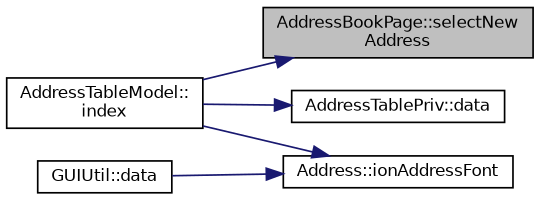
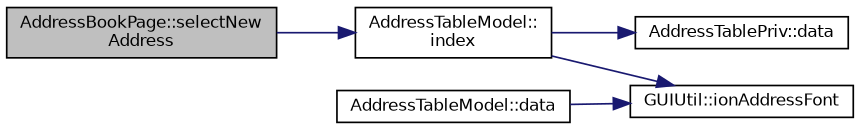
  digraph {
    rankdir=LR
    node [color=black fillcolor=white fontname=Helvetica fontsize=10 shape=record style=filled]
    edge [color=midnightblue fontname=Helvetica fontsize=10 labelfontname=Helvetica labelfontsize=10 style=solid]
    n1 [fillcolor=grey75 fontcolor=black height=0.2 label="AddressBookPage::selectNew\lAddress" width=0.4]
    n2 [height=0.2 label="AddressTableModel::\lindex" width=0.4]
    n3 [height=0.2 label="AddressTablePriv::data" width=0.4]
-   n4 [height=0.2 label="Address::ionAddressFont" width=0.4]
-   n5 [height=0.2 label="GUIUtil::data" width=0.4]
-   n2 -> n1
+   n4 [height=0.2 label="GUIUtil::ionAddressFont" width=0.4]
+   n5 [height=0.2 label="AddressTableModel::data" width=0.4]
+   n1 -> n2
    n2 -> n3
    n2 -> n4
    n5 -> n4
  }
